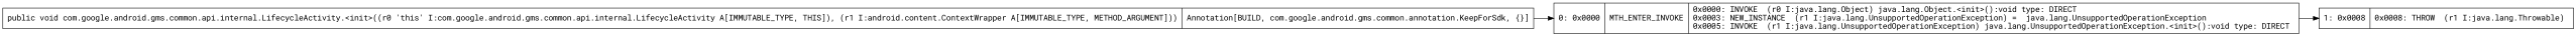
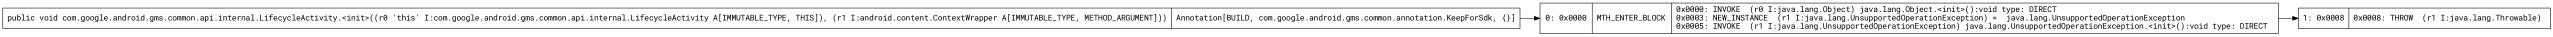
  digraph {
    rankdir=LR
    fontname="Roboto Mono"
    node [shape=record fontname="Roboto Mono"]
    edge [fontname="Roboto Mono"]
-   n1 [label="{0\:\ 0x0000|MTH_ENTER_INVOKE\l|0x0000: INVOKE  (r0 I:java.lang.Object) java.lang.Object.\<init\>():void type: DIRECT \l0x0003: NEW_INSTANCE  (r1 I:java.lang.UnsupportedOperationException) =  java.lang.UnsupportedOperationException \l0x0005: INVOKE  (r1 I:java.lang.UnsupportedOperationException) java.lang.UnsupportedOperationException.\<init\>():void type: DIRECT \l}"]
+   n1 [label="{0\:\ 0x0000|MTH_ENTER_BLOCK\l|0x0000: INVOKE  (r0 I:java.lang.Object) java.lang.Object.\<init\>():void type: DIRECT \l0x0003: NEW_INSTANCE  (r1 I:java.lang.UnsupportedOperationException) =  java.lang.UnsupportedOperationException \l0x0005: INVOKE  (r1 I:java.lang.UnsupportedOperationException) java.lang.UnsupportedOperationException.\<init\>():void type: DIRECT \l}"]
    n2 [label="{1\:\ 0x0008|0x0008: THROW  (r1 I:java.lang.Throwable) \l}"]
    n3 [label="{public void com.google.android.gms.common.api.internal.LifecycleActivity.\<init\>((r0 'this' I:com.google.android.gms.common.api.internal.LifecycleActivity A[IMMUTABLE_TYPE, THIS]), (r1 I:android.content.ContextWrapper A[IMMUTABLE_TYPE, METHOD_ARGUMENT]))  | Annotation[BUILD, com.google.android.gms.common.annotation.KeepForSdk, \{\}]\l}"]
    n1 -> n2
    n3 -> n1
  }
